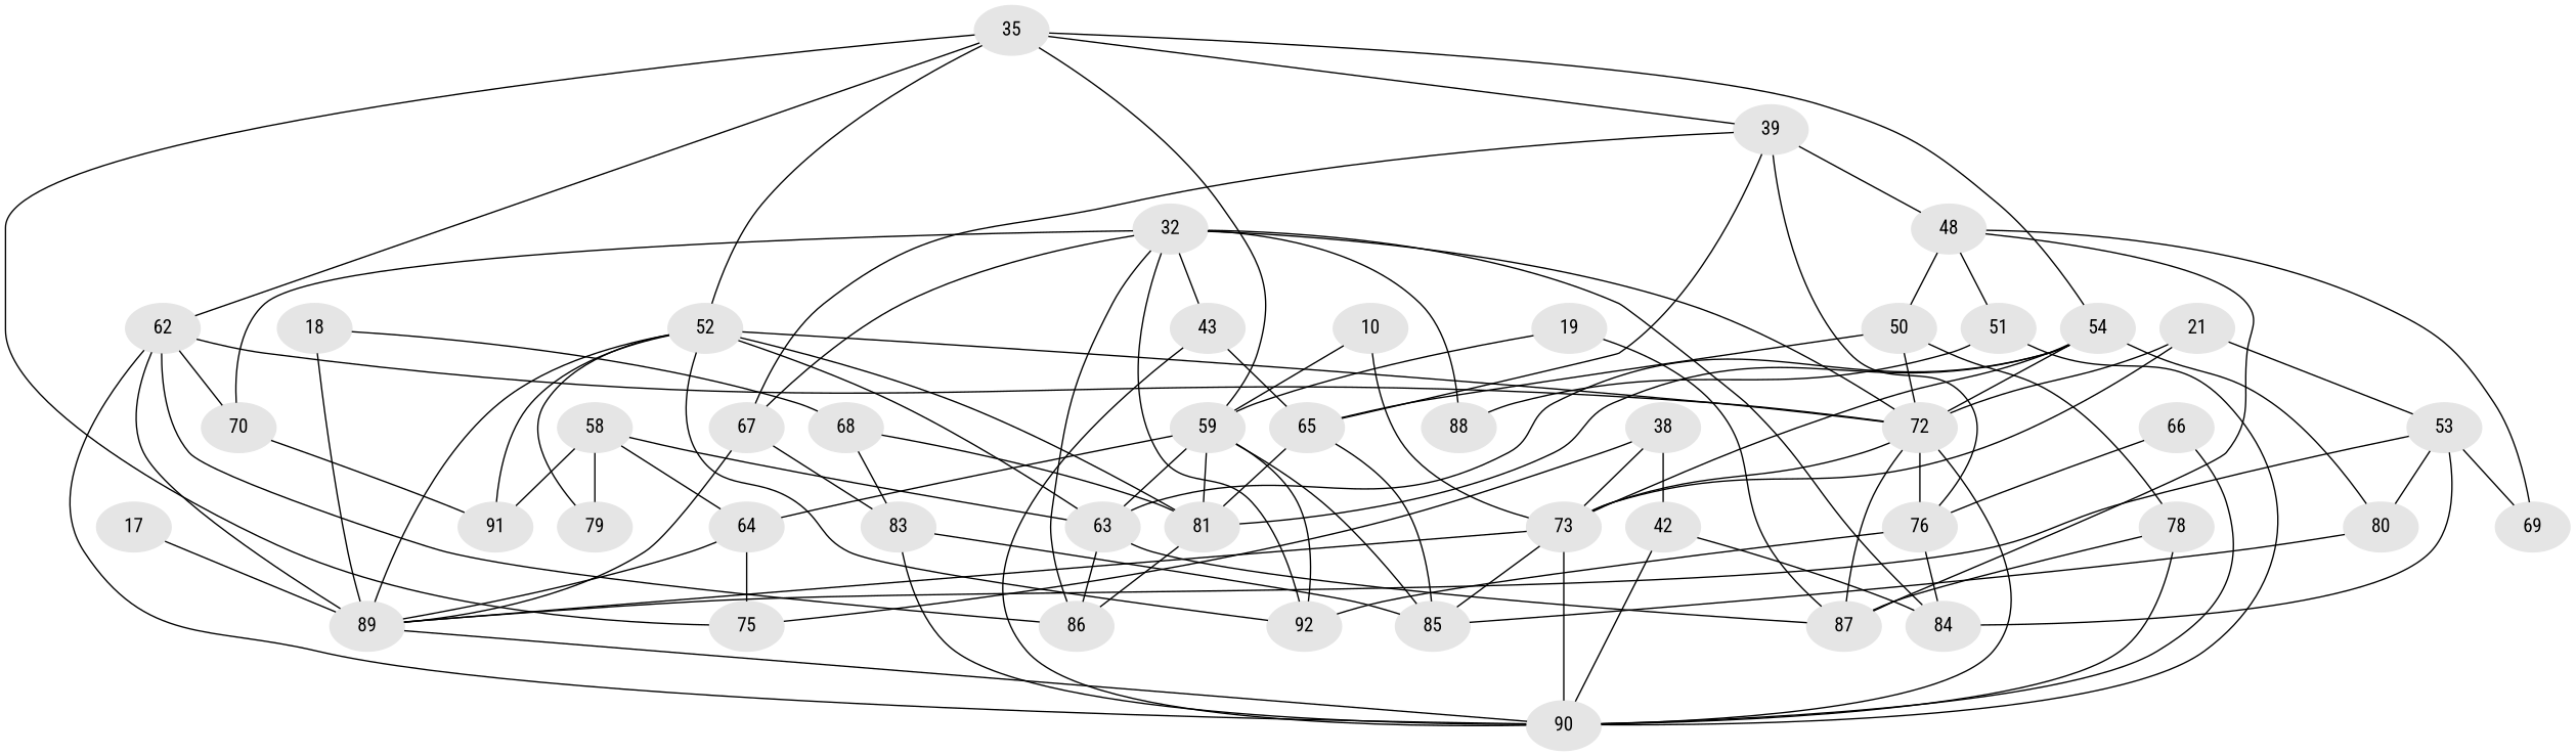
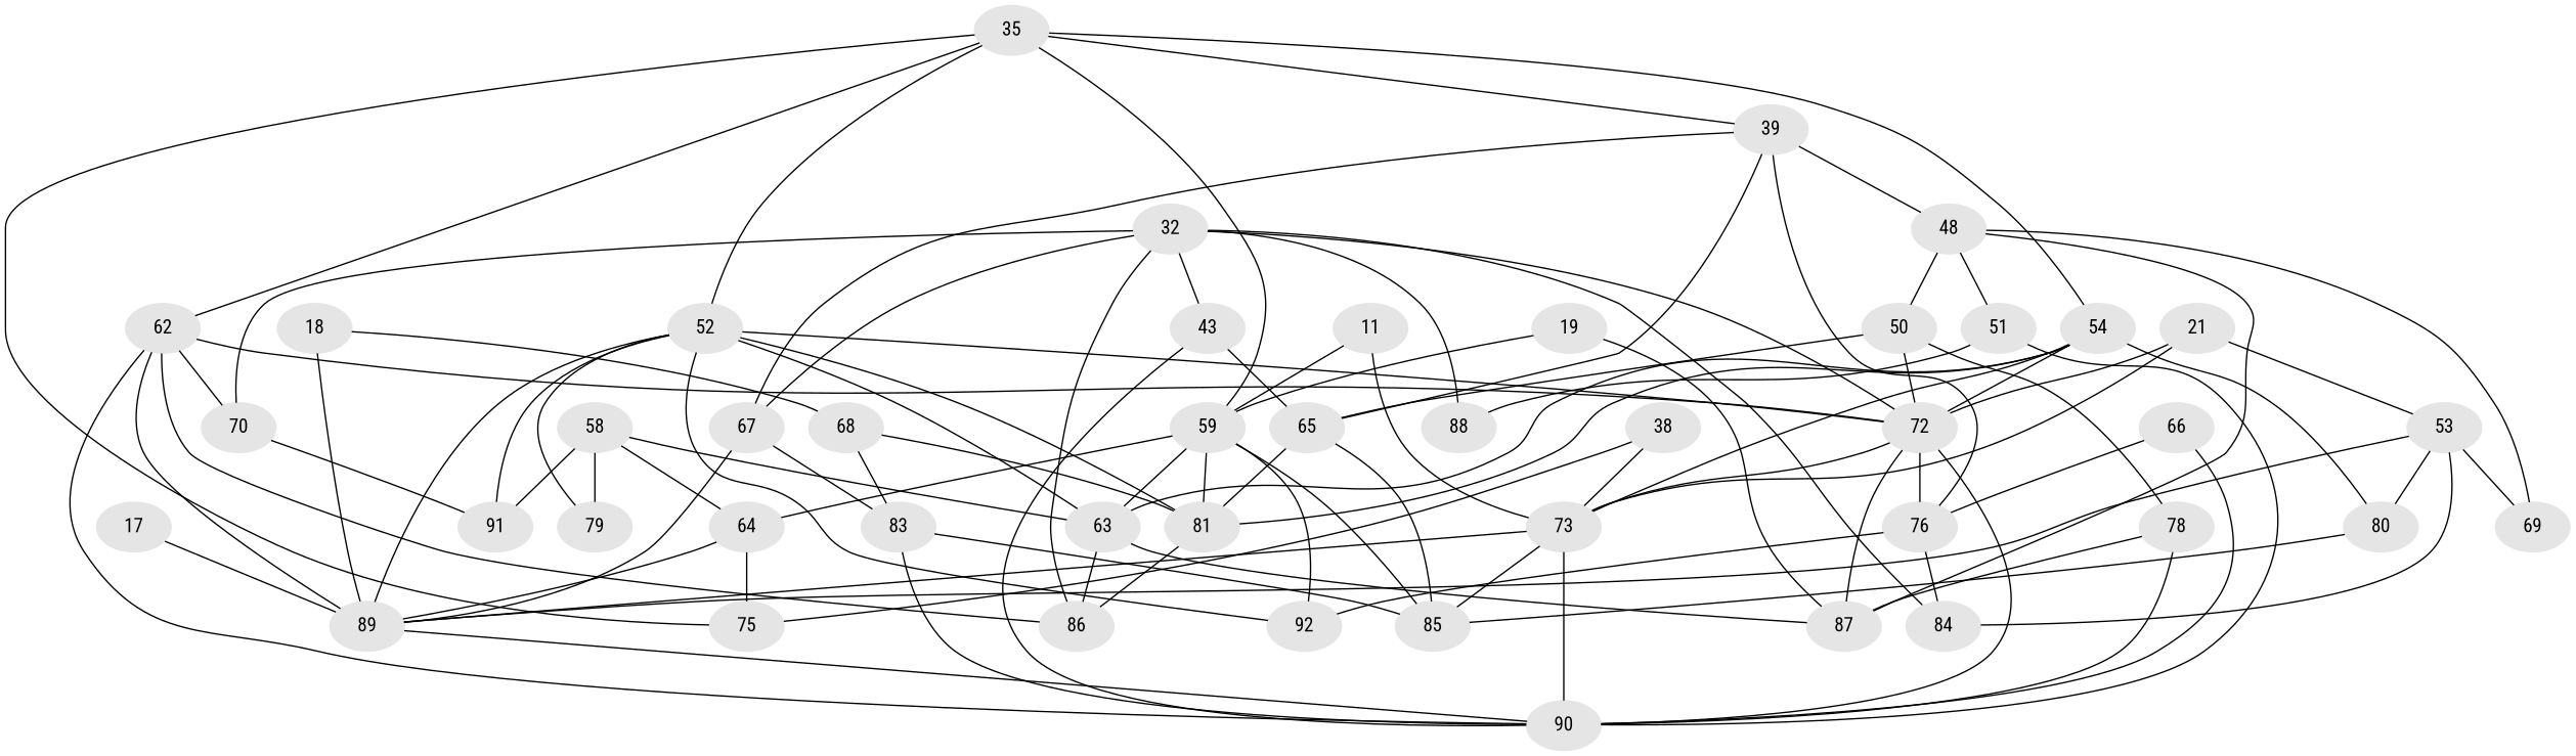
  graph {
    fontname="Roboto Condensed"
    node [color=gray90 fontname="Roboto Condensed" style=filled]
    edge [fontname="Roboto Condensed"]
    59 [super="+46+34"]
    92 [super="+6"]
    63 [super="+57"]
    81 [super="+16"]
    64
    85 [super="+77"]
-   10
+   10 [label=11]
    73 [super="+49"]
    89 [super="+82+47"]
    90 [super="+60+74+65"]
    17
    68 [super="+41"]
    83 [super="+26+40"]
    18
    19
    87 [super="+11"]
    53 [super="+25"]
    84 [super="+56"]
    69
    80 [super="+1"]
    n21 [label=21]
    72 [super="+4+71+31+55"]
    76
    32 [super="+22"]
    43
    67
    70
    86 [super="+13"]
    88
    n30 [label=65 super="+8"]
    91
    39 [super="+30"]
    48
    35
    52 [super="+2"]
    54 [super="+3+37+29+44"]
    62 [super="+15+14"]
    75
    79
    38
-   42
    50 [super="+20"]
    51
    78
    58
    66
    59 -- 92
    59 -- 63 [weight=3]
    59 -- 81 [weight=3]
    59 -- 64
    59 -- 85 [weight=2]
    63 -- 87
    63 -- 86
    81 -- 86
    64 -- 89
    64 -- 75
    10 -- 59
    10 -- 73
    73 -- 85
    73 -- 89 [weight=3]
    73 -- 90 [weight=4]
    89 -- 90
    17 -- 89 [weight=2]
    68 -- 81
    68 -- 83
    83 -- 85
    83 -- 90 [weight=3]
    18 -- 89 [weight=4]
    18 -- 68 [weight=2]
    19 -- 59
    19 -- 87
    53 -- 89
    53 -- 84 [weight=2]
    53 -- 69
    53 -- 80
    80 -- 85
    n21 -- 73 [weight=2]
    n21 -- 53
    n21 -- 72
    72 -- 73 [weight=2]
    72 -- 90
    72 -- 87 [weight=2]
    72 -- 76
    76 -- 92
    76 -- 84
-   32 -- 92
    32 -- 84
    32 -- 72
    32 -- 43
    32 -- 67
    32 -- 70
    32 -- 86
    32 -- 88
    43 -- 90
    43 -- n30
    67 -- 89
    67 -- 83
    70 -- 91
    n30 -- 81 [weight=2]
    n30 -- 85
    39 -- 76 [weight=2]
    39 -- 67
    39 -- n30
    39 -- 48
    48 -- 87
    48 -- 69
    48 -- 50 [weight=2]
    48 -- 51
    35 -- 59
    35 -- 39
    35 -- 52
    35 -- 54
    35 -- 62
    35 -- 75
    52 -- 92
    52 -- 63
    52 -- 81
    52 -- 89
    52 -- 72
    52 -- 91
    52 -- 79
    54 -- 63
    54 -- 81 [weight=3]
    54 -- 73
    54 -- 80
    54 -- 72 [weight=4]
    62 -- 89
    62 -- 90 [weight=3]
    62 -- 72 [weight=3]
    62 -- 70
    62 -- 86
    38 -- 73
    38 -- 75
-   38 -- 42
-   42 -- 90
-   42 -- 84
    50 -- 72
    50 -- n30
    50 -- 78
    51 -- 90
    51 -- 88
    78 -- 90
    78 -- 87
    58 -- 63
    58 -- 64
    58 -- 91
    58 -- 79
    66 -- 90
    66 -- 76
  }
